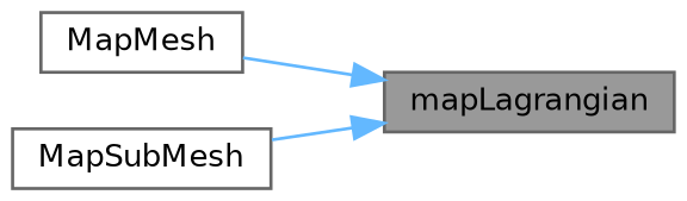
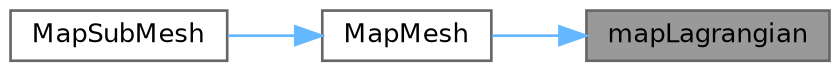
  digraph {
    rankdir=RL
    node [color=grey40 fillcolor=white fontname=Helvetica fontsize=10 shape=box style=filled]
    edge [color=steelblue1 dir=back fontname=Helvetica fontsize=10 labelfontname=Helvetica labelfontsize=10 style=solid]
    n1 [color=gray40 fillcolor=grey60 fontcolor=black height=0.2 label=mapLagrangian width=0.4]
    n2 [height=0.2 label=MapMesh width=0.4]
    n3 [height=0.2 label=MapSubMesh width=0.4]
    n1 -> n2
-   n1 -> n3
+   n2 -> n3
  }
